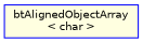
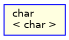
  digraph {
    rankdir=LR
    fontname="DejaVu Sans"
-   n1 [color=blue fillcolor=lightyellow fontname="DejaVu Sans" fontsize=10 height=0.2 label="btAlignedObjectArray\l\< char \>" shape=record style=filled width=0.4]
+   n1 [color=blue fillcolor=lightyellow fontname="DejaVu Sans" fontsize=10 height=0.2 label="char\l\< char \>" shape=record style=filled width=0.4]
  }
